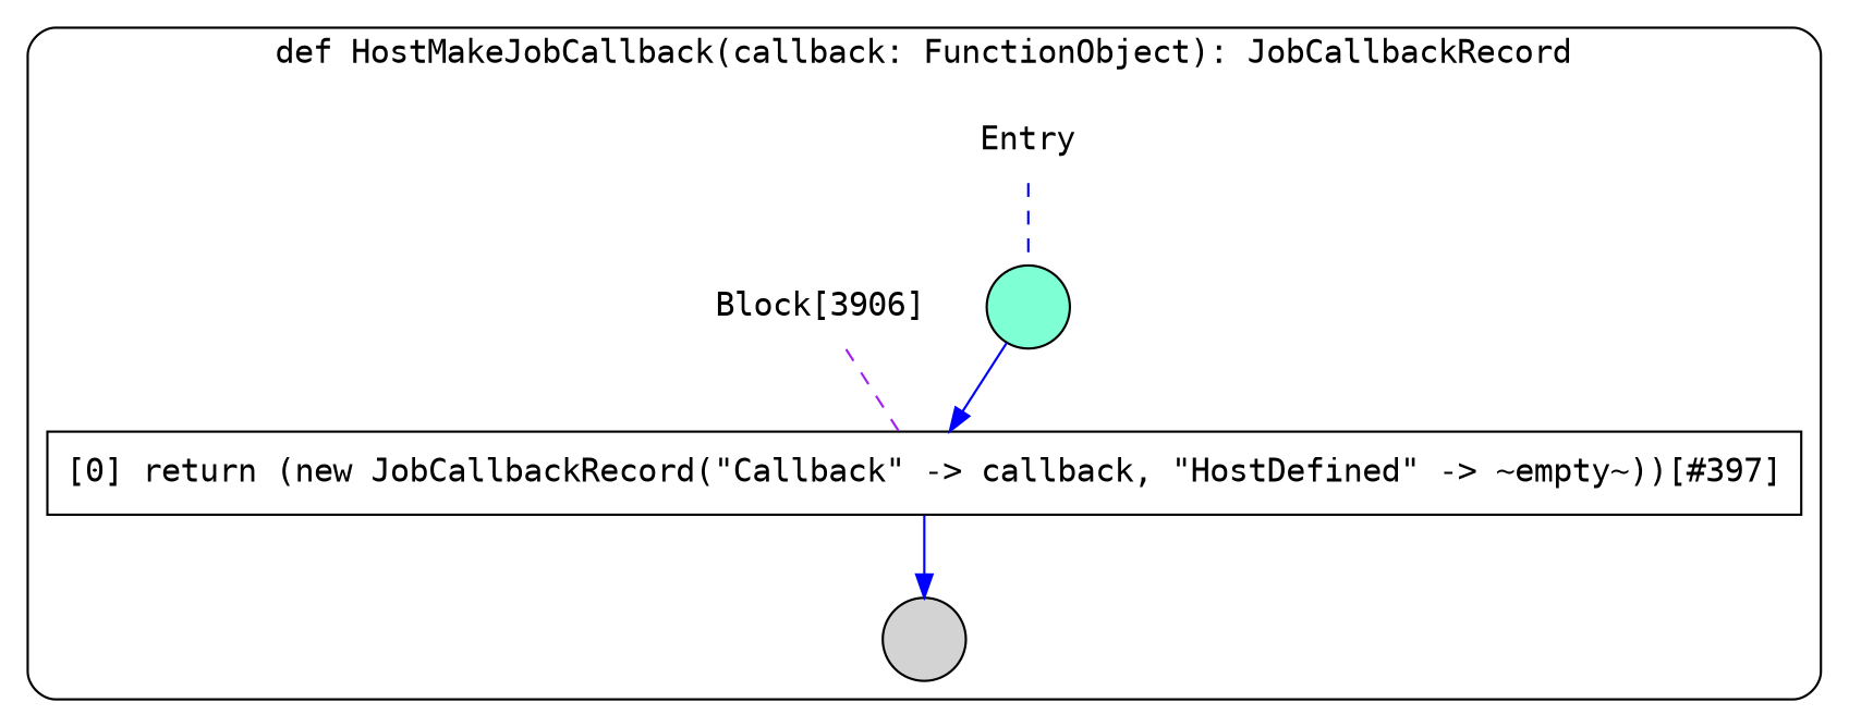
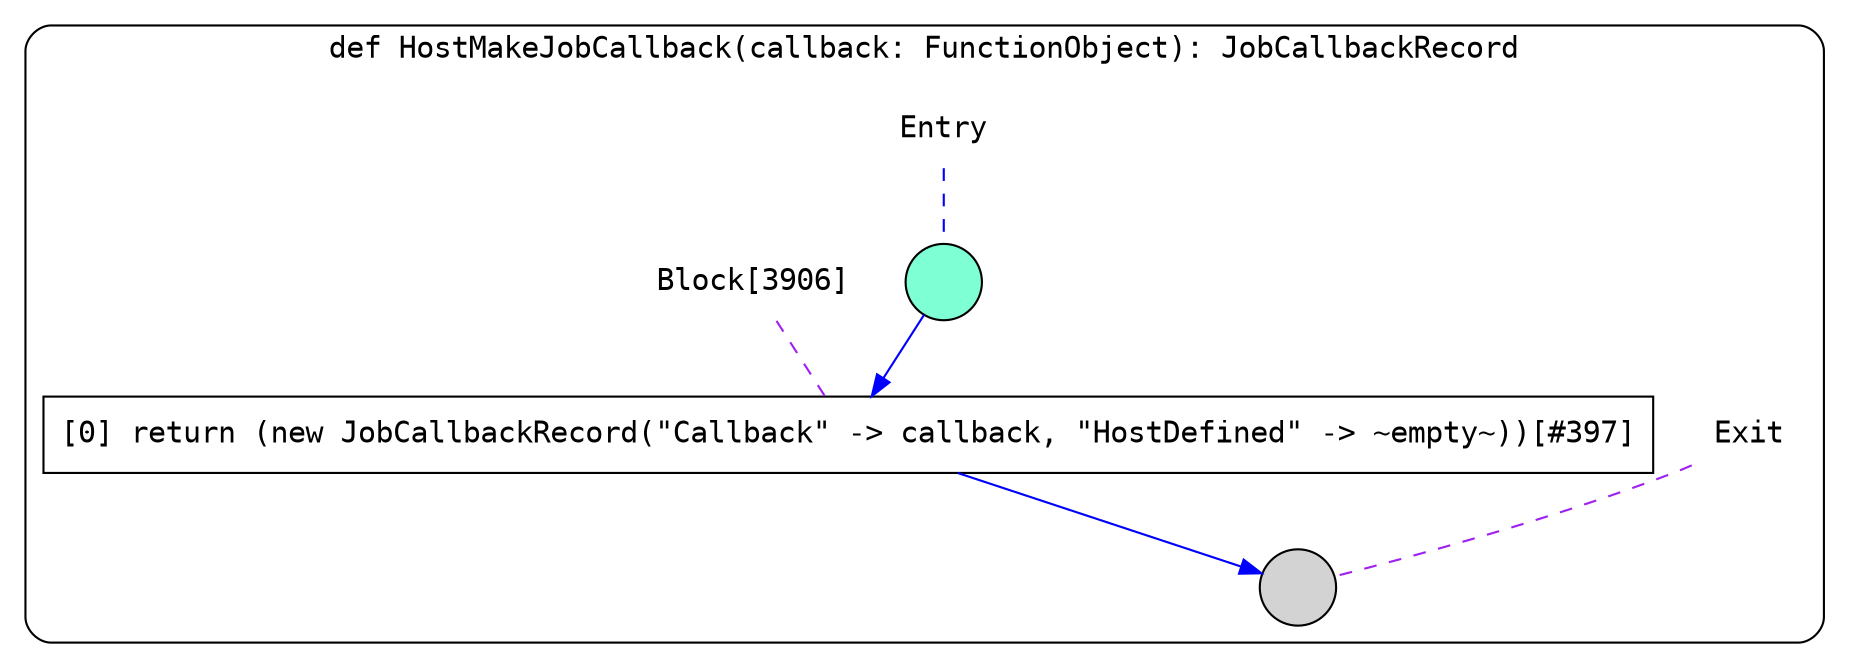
  digraph {
    fontname=Consolas
    node [fontname=Consolas shape=none]
    edge [arrowhead=none color=blue fontname=Consolas style=dashed]
    n1 [label=<<font color="black">Entry</font>>]
    n2 [color=black fillcolor=aquamarine label=" " shape=circle style=filled]
    n3 [color=black fillcolor=white label=<<font color="black">[0] return (new JobCallbackRecord(&quot;Callback&quot; -&gt; callback, &quot;HostDefined&quot; -&gt; ~empty~))[#397]<BR ALIGN="LEFT"/></font>> shape=box style=filled]
    n4 [color=black fillcolor=lightgrey label=" " shape=circle style=filled]
+   n5 [label=<<font color="black">Exit</font>>]
    n6 [label=<<font color="black">Block[3906]</font>>]
    subgraph cluster_1 {
      label="def HostMakeJobCallback(callback: FunctionObject): JobCallbackRecord"
      style=rounded
      n1
      n2
      n3
      n4
+     n5
      n6
    }
    n1 -> n2
    n2 -> n3 [arrowhead="" style=""]
    n3 -> n4 [arrowhead="" style=""]
+   n5 -> n4 [color=purple]
    n6 -> n3 [color=purple]
  }
